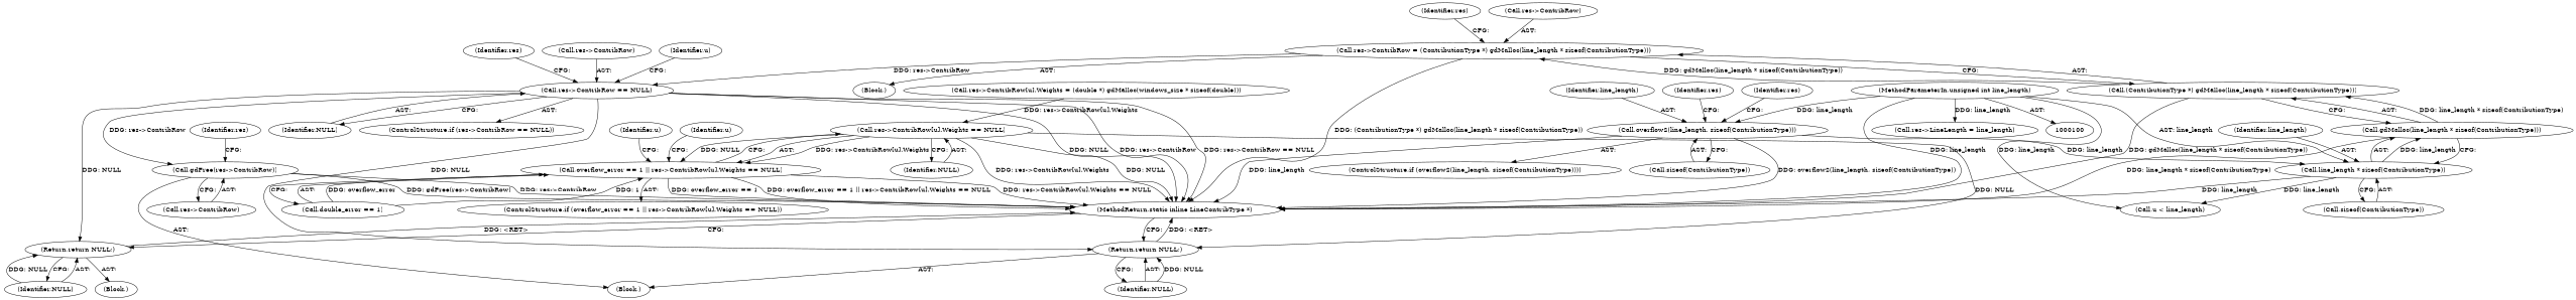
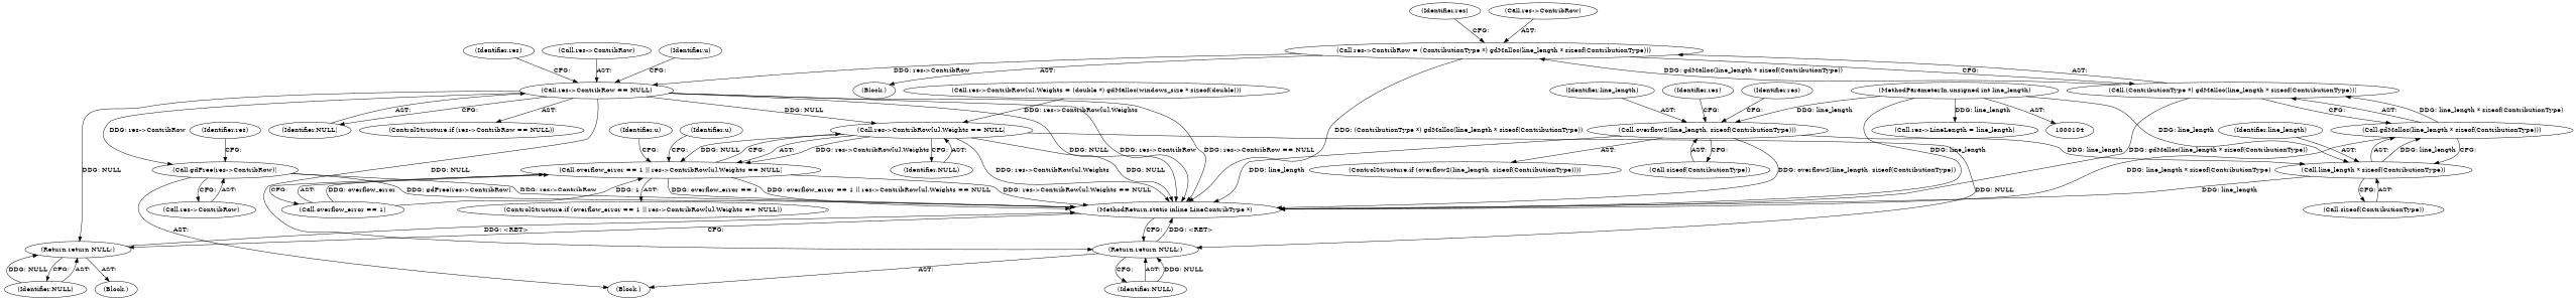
  digraph {
    n1 [label="(Call,res->ContribRow = (ContributionType *) gdMalloc(line_length * sizeof(ContributionType)))"]
    n2 [label="(Call,(ContributionType *) gdMalloc(line_length * sizeof(ContributionType)))"]
    n3 [label="(Call,res->ContribRow == NULL)"]
    n4 [label="(Block,)"]
    n5 [label="(MethodReturn,static inline LineContribType *)"]
    n6 [label="(Call,gdMalloc(line_length * sizeof(ContributionType)))"]
    n7 [label="(Return,return NULL;)"]
    n8 [label="(Call,res->ContribRow[u].Weights == NULL)"]
    n9 [label="(Return,return NULL;)"]
    n10 [label="(Call,gdFree(res->ContribRow))"]
    n11 [label="(Identifier,NULL)"]
    n12 [label="(ControlStructure,if (res->ContribRow == NULL))"]
    n13 [label="(Call,line_length * sizeof(ContributionType))"]
-   n14 [label="(Call,u < line_length)"]
    n15 [label="(Call,sizeof(ContributionType))"]
    n16 [label="(Call,overflow2(line_length, sizeof(ContributionType)))"]
    n17 [label="(Call,sizeof(ContributionType))"]
    n18 [label="(ControlStructure,if (overflow2(line_length, sizeof(ContributionType))))"]
    n19 [label="(MethodParameterIn,unsigned int line_length)"]
    n20 [label="(Call,res->LineLength = line_length)"]
-   1000100
+   1000100 [label=1000104]
    n22 [label="(Block,)"]
    n23 [label="(Identifier,NULL)"]
    n24 [label="(Call,overflow_error == 1 || res->ContribRow[u].Weights == NULL)"]
    n25 [label="(Identifier,NULL)"]
    n26 [label="(Block,)"]
    n27 [label="(Identifier,NULL)"]
    n28 [label="(Call,res->ContribRow)"]
-   n29 [label="(Call,double_error == 1)"]
+   n29 [label="(Call,overflow_error == 1)"]
    n30 [label="(ControlStructure,if (overflow_error == 1 || res->ContribRow[u].Weights == NULL))"]
    n31 [label="(Identifier,u)"]
    n32 [label="(Identifier,res)"]
    n33 [label="(Identifier,res)"]
    n34 [label="(Identifier,res)"]
    n35 [label="(Call,res->ContribRow)"]
    n36 [label="(Identifier,res)"]
    n37 [label="(Call,res->ContribRow[u].Weights = (double *) gdMalloc(windows_size * sizeof(double)))"]
    n38 [label="(Call,res->ContribRow)"]
    n39 [label="(Identifier,u)"]
    n40 [label="(Identifier,line_length)"]
    n41 [label="(Identifier,line_length)"]
    n42 [label="(Identifier,res)"]
    n43 [label="(Identifier,u)"]
    n1 -> n2 [label="CFG: "]
    n1 -> n3 [label="DDG: res->ContribRow"]
    n1 -> n4 [label="AST: "]
    n1 -> n5 [label="DDG: (ContributionType *) gdMalloc(line_length * sizeof(ContributionType))"]
    n2 -> n1 [label="AST: "]
    n2 -> n1 [label="DDG: gdMalloc(line_length * sizeof(ContributionType))"]
    n2 -> n5 [label="DDG: gdMalloc(line_length * sizeof(ContributionType))"]
    n2 -> n6 [label="CFG: "]
    n3 -> n5 [label="DDG: res->ContribRow"]
    n3 -> n5 [label="DDG: res->ContribRow == NULL"]
    n3 -> n5 [label="DDG: NULL"]
    n3 -> n7 [label="DDG: NULL"]
+   n3 -> n8 [label="DDG: NULL"]
    n3 -> n9 [label="DDG: NULL"]
    n3 -> n10 [label="DDG: res->ContribRow"]
    n3 -> n11 [label="CFG: "]
    n3 -> n12 [label="AST: "]
    n5 -> n7 [label="CFG: "]
    n5 -> n9 [label="CFG: "]
    n6 -> n2 [label="AST: "]
    n6 -> n2 [label="DDG: line_length * sizeof(ContributionType)"]
    n6 -> n5 [label="DDG: line_length * sizeof(ContributionType)"]
    n6 -> n13 [label="CFG: "]
    n7 -> n5 [label="DDG: <RET>"]
    n7 -> n22 [label="AST: "]
    n7 -> n23 [label="CFG: "]
    n8 -> n5 [label="DDG: res->ContribRow[u].Weights"]
    n8 -> n5 [label="DDG: NULL"]
    n8 -> n9 [label="DDG: NULL"]
    n8 -> n24 [label="AST: "]
    n8 -> n24 [label="DDG: res->ContribRow[u].Weights"]
    n8 -> n24 [label="DDG: NULL"]
    n8 -> n25 [label="CFG: "]
    n9 -> n5 [label="DDG: <RET>"]
    n9 -> n26 [label="AST: "]
    n9 -> n27 [label="CFG: "]
    n10 -> n5 [label="DDG: gdFree(res->ContribRow)"]
    n10 -> n5 [label="DDG: res->ContribRow"]
    n10 -> n26 [label="AST: "]
    n10 -> n28 [label="CFG: "]
    n11 -> n3 [label="AST: "]
    n13 -> n5 [label="DDG: line_length"]
    n13 -> n6 [label="AST: "]
    n13 -> n6 [label="DDG: line_length"]
-   n13 -> n14 [label="DDG: line_length"]
    n13 -> n15 [label="CFG: "]
    n15 -> n13 [label="AST: "]
    n16 -> n5 [label="DDG: line_length"]
    n16 -> n5 [label="DDG: overflow2(line_length, sizeof(ContributionType))"]
    n16 -> n13 [label="DDG: line_length"]
    n16 -> n17 [label="CFG: "]
    n16 -> n18 [label="AST: "]
    n17 -> n16 [label="AST: "]
    n19 -> n5 [label="DDG: line_length"]
-   n19 -> n13 [label="AST: line_length"]
-   n19 -> n14 [label="DDG: line_length"]
+   n19 -> n13 [label="DDG: line_length"]
    n19 -> n16 [label="DDG: line_length"]
    n19 -> n20 [label="DDG: line_length"]
    n19 -> 1000100 [label="AST: "]
    n23 -> n7 [label="AST: "]
    n23 -> n7 [label="DDG: NULL"]
    n24 -> n5 [label="DDG: res->ContribRow[u].Weights == NULL"]
    n24 -> n5 [label="DDG: overflow_error == 1"]
    n24 -> n5 [label="DDG: overflow_error == 1 || res->ContribRow[u].Weights == NULL"]
    n24 -> n8 [label="CFG: "]
    n24 -> n29 [label="CFG: "]
    n24 -> n30 [label="AST: "]
    n25 -> n8 [label="AST: "]
    n27 -> n9 [label="AST: "]
    n27 -> n9 [label="DDG: NULL"]
    n28 -> n10 [label="AST: "]
    n29 -> n24 [label="AST: "]
    n29 -> n24 [label="DDG: overflow_error"]
    n29 -> n24 [label="DDG: 1"]
    n31 -> n3 [label="CFG: "]
    n32 -> n3 [label="CFG: "]
    n33 -> n10 [label="CFG: "]
    n34 -> n1 [label="CFG: "]
    n35 -> n3 [label="AST: "]
    n36 -> n16 [label="CFG: "]
    n37 -> n8 [label="DDG: res->ContribRow[u].Weights"]
    n38 -> n1 [label="AST: "]
    n39 -> n24 [label="CFG: "]
    n40 -> n16 [label="AST: "]
    n41 -> n13 [label="AST: "]
    n42 -> n16 [label="CFG: "]
    n43 -> n24 [label="CFG: "]
  }
